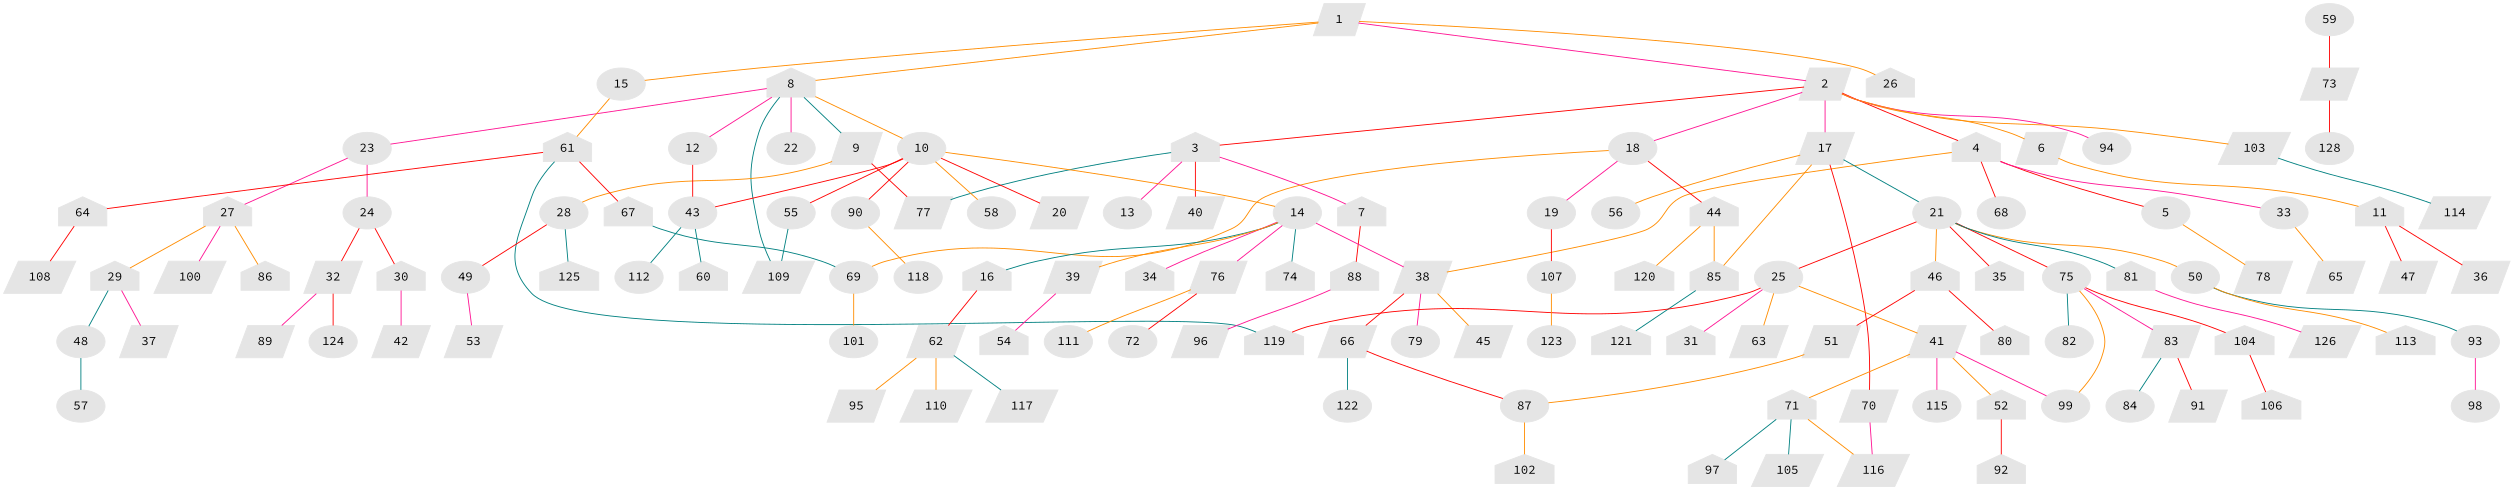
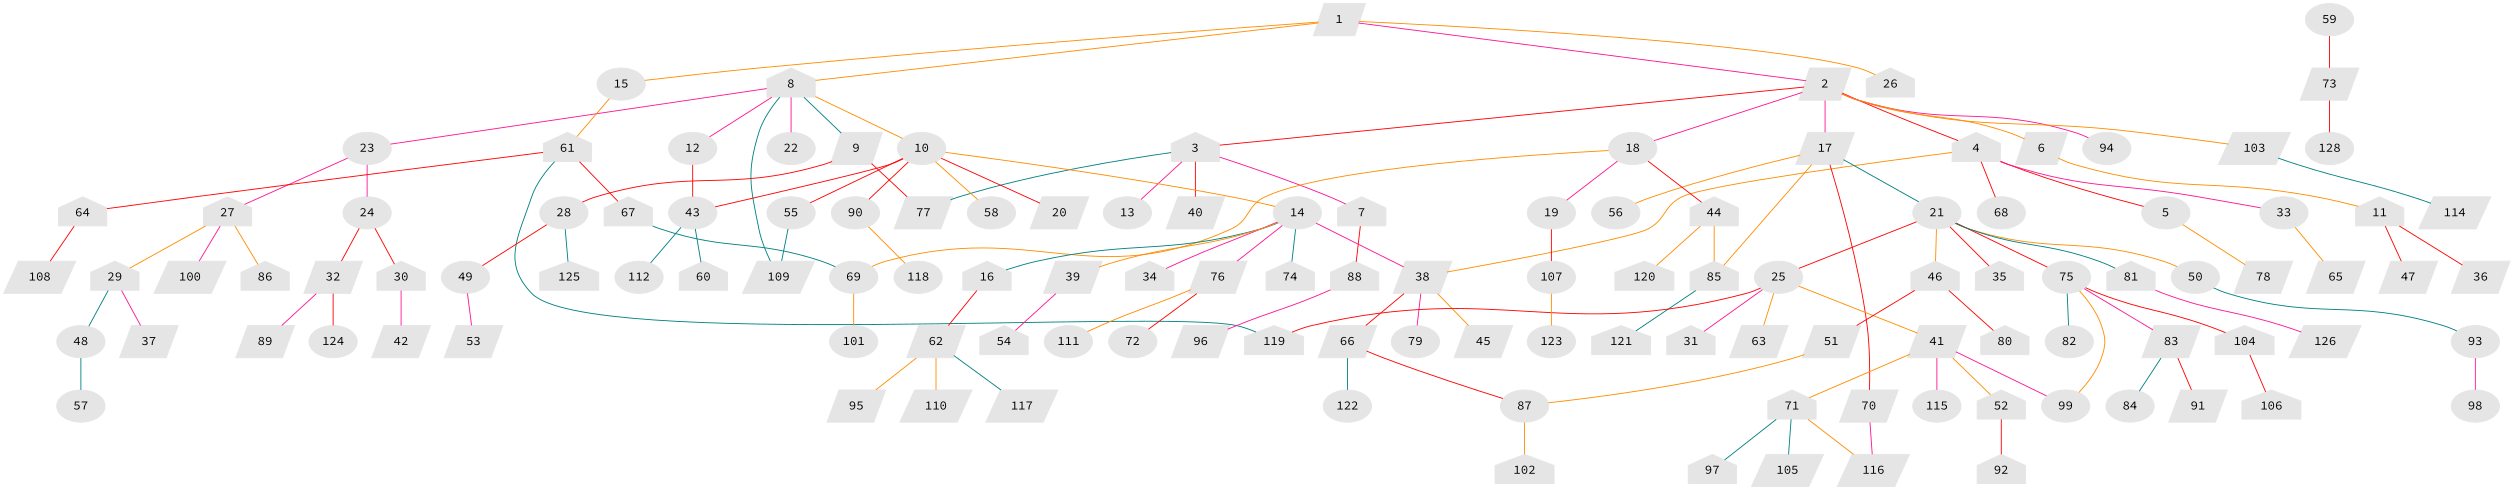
  graph {
    fontname="Source Code Pro"
    node [color=gray90 fontname="Source Code Pro" shape=ellipse style=filled]
    edge [color=red fontname="Source Code Pro"]
    1 [shape=parallelogram]
    2 [shape=parallelogram]
    8 [shape=house]
    15
    26 [shape=house]
    3 [shape=house]
    4 [shape=house]
    6 [shape=parallelogram]
    17 [shape=parallelogram]
    18
    94
    103 [shape=parallelogram]
    9 [shape=parallelogram]
    10
    12
    22
    23
    109 [shape=parallelogram]
    61 [shape=house]
    7 [shape=house]
    13
    40 [shape=parallelogram]
    77 [shape=parallelogram]
    5
    33
    38 [shape=parallelogram]
    68
    11 [shape=house]
    21
    56
    70 [shape=parallelogram]
    85 [shape=house]
    19
    44 [shape=house]
    69
    114 [shape=parallelogram]
    88 [shape=house]
    78 [shape=parallelogram]
    65 [shape=parallelogram]
    45 [shape=parallelogram]
    66 [shape=parallelogram]
    79
    36 [shape=parallelogram]
    47 [shape=parallelogram]
    96 [shape=parallelogram]
    28
    14
    20 [shape=parallelogram]
    43
    55
    58
    90
    24
    27 [shape=house]
    49
    125 [shape=house]
    16 [shape=house]
    34 [shape=house]
    39 [shape=parallelogram]
    74 [shape=house]
    76 [shape=parallelogram]
    60 [shape=house]
    112
    118
    62 [shape=parallelogram]
    54 [shape=house]
    73 [shape=parallelogram]
    59
    72
    111
    119 [shape=house]
    64 [shape=house]
    67 [shape=house]
    95 [shape=parallelogram]
    110 [shape=parallelogram]
    117 [shape=parallelogram]
    25
    35 [shape=house]
    46 [shape=house]
    50
    75
    81 [shape=house]
    116 [shape=parallelogram]
    121 [shape=house]
    107
    120 [shape=house]
    101
    123
    31 [shape=house]
    41 [shape=parallelogram]
    63 [shape=parallelogram]
    51 [shape=parallelogram]
    80 [shape=house]
    93
-   113 [shape=house]
    99
    82
    83 [shape=parallelogram]
    104 [shape=house]
    126 [shape=parallelogram]
    30 [shape=house]
    32 [shape=parallelogram]
    29 [shape=house]
    86 [shape=house]
    100 [shape=parallelogram]
    42 [shape=parallelogram]
    89 [shape=parallelogram]
    124
    52 [shape=house]
    71 [shape=house]
    115
    37 [shape=parallelogram]
    48
    53 [shape=parallelogram]
    57
    87
    122
    92 [shape=house]
    97 [shape=house]
    105 [shape=parallelogram]
    98
    102 [shape=house]
    128
    108 [shape=parallelogram]
    84
    91 [shape=parallelogram]
    106 [shape=house]
    1 -- 2 [color=deeppink]
    1 -- 8 [color=darkorange]
    1 -- 15 [color=darkorange]
    1 -- 26 [color=darkorange]
    2 -- 3
    2 -- 4
    2 -- 6 [color=darkorange]
    2 -- 17 [color=deeppink]
    2 -- 18 [color=deeppink]
    2 -- 94 [color=deeppink]
    2 -- 103 [color=darkorange]
    8 -- 9 [color=teal]
    8 -- 10 [color=darkorange]
    8 -- 12 [color=deeppink]
    8 -- 22 [color=deeppink]
    8 -- 23 [color=deeppink]
    8 -- 109 [color=teal]
    15 -- 61 [color=darkorange]
    3 -- 7 [color=deeppink]
    3 -- 13 [color=deeppink]
    3 -- 40
    3 -- 77 [color=teal]
    4 -- 5
    4 -- 33 [color=deeppink]
    4 -- 38 [color=darkorange]
    4 -- 68
    6 -- 11 [color=darkorange]
    17 -- 21 [color=teal]
    17 -- 56 [color=darkorange]
    17 -- 70
    17 -- 85 [color=darkorange]
    18 -- 19 [color=deeppink]
    18 -- 44
    18 -- 69 [color=darkorange]
    103 -- 114 [color=teal]
    9 -- 77
-   9 -- 28 [color=darkorange]
+   9 -- 28
    10 -- 14 [color=darkorange]
    10 -- 20
    10 -- 43
    10 -- 55
    10 -- 58 [color=darkorange]
    10 -- 90
    12 -- 43
    23 -- 24 [color=deeppink]
    23 -- 27 [color=deeppink]
    61 -- 119 [color=teal]
    61 -- 64
    61 -- 67
    7 -- 88
    5 -- 78 [color=darkorange]
    33 -- 65 [color=darkorange]
    38 -- 45 [color=darkorange]
    38 -- 66
    38 -- 79 [color=deeppink]
    11 -- 36
    11 -- 47
    21 -- 25
    21 -- 35
    21 -- 46 [color=darkorange]
    21 -- 50 [color=darkorange]
    21 -- 75
    21 -- 81 [color=teal]
    70 -- 116 [color=deeppink]
    85 -- 121 [color=teal]
    19 -- 107
    44 -- 85 [color=darkorange]
    44 -- 120 [color=darkorange]
    69 -- 101 [color=darkorange]
    88 -- 96 [color=deeppink]
    66 -- 87
    66 -- 122 [color=teal]
    28 -- 49
    28 -- 125 [color=teal]
    14 -- 38 [color=deeppink]
    14 -- 16 [color=teal]
    14 -- 34 [color=deeppink]
    14 -- 39 [color=darkorange]
    14 -- 74 [color=teal]
    14 -- 76 [color=deeppink]
    43 -- 60 [color=teal]
    43 -- 112 [color=teal]
    55 -- 109 [color=teal]
    90 -- 118 [color=darkorange]
    24 -- 30
    24 -- 32
    27 -- 29 [color=darkorange]
    27 -- 86 [color=darkorange]
    27 -- 100 [color=deeppink]
    49 -- 53 [color=deeppink]
    16 -- 62
    39 -- 54 [color=deeppink]
    76 -- 72
    76 -- 111 [color=darkorange]
    62 -- 95 [color=darkorange]
    62 -- 110 [color=darkorange]
    62 -- 117 [color=teal]
    73 -- 128
    59 -- 73
    64 -- 108
    67 -- 69 [color=teal]
    25 -- 119
    25 -- 31 [color=deeppink]
    25 -- 41 [color=darkorange]
    25 -- 63 [color=darkorange]
    46 -- 51
    46 -- 80
    50 -- 93 [color=teal]
-   50 -- 113 [color=darkorange]
    75 -- 99 [color=darkorange]
    75 -- 82 [color=teal]
    75 -- 83 [color=deeppink]
    75 -- 104
    81 -- 126 [color=deeppink]
    107 -- 123 [color=darkorange]
    41 -- 99 [color=deeppink]
    41 -- 52 [color=darkorange]
    41 -- 71 [color=darkorange]
    41 -- 115 [color=deeppink]
    51 -- 87 [color=darkorange]
    93 -- 98 [color=deeppink]
    83 -- 84 [color=teal]
    83 -- 91
    104 -- 106
    30 -- 42 [color=deeppink]
    32 -- 89 [color=deeppink]
    32 -- 124
    29 -- 37 [color=deeppink]
    29 -- 48 [color=teal]
    52 -- 92
    71 -- 116 [color=darkorange]
    71 -- 97 [color=teal]
    71 -- 105 [color=teal]
    48 -- 57 [color=teal]
    87 -- 102 [color=darkorange]
  }
